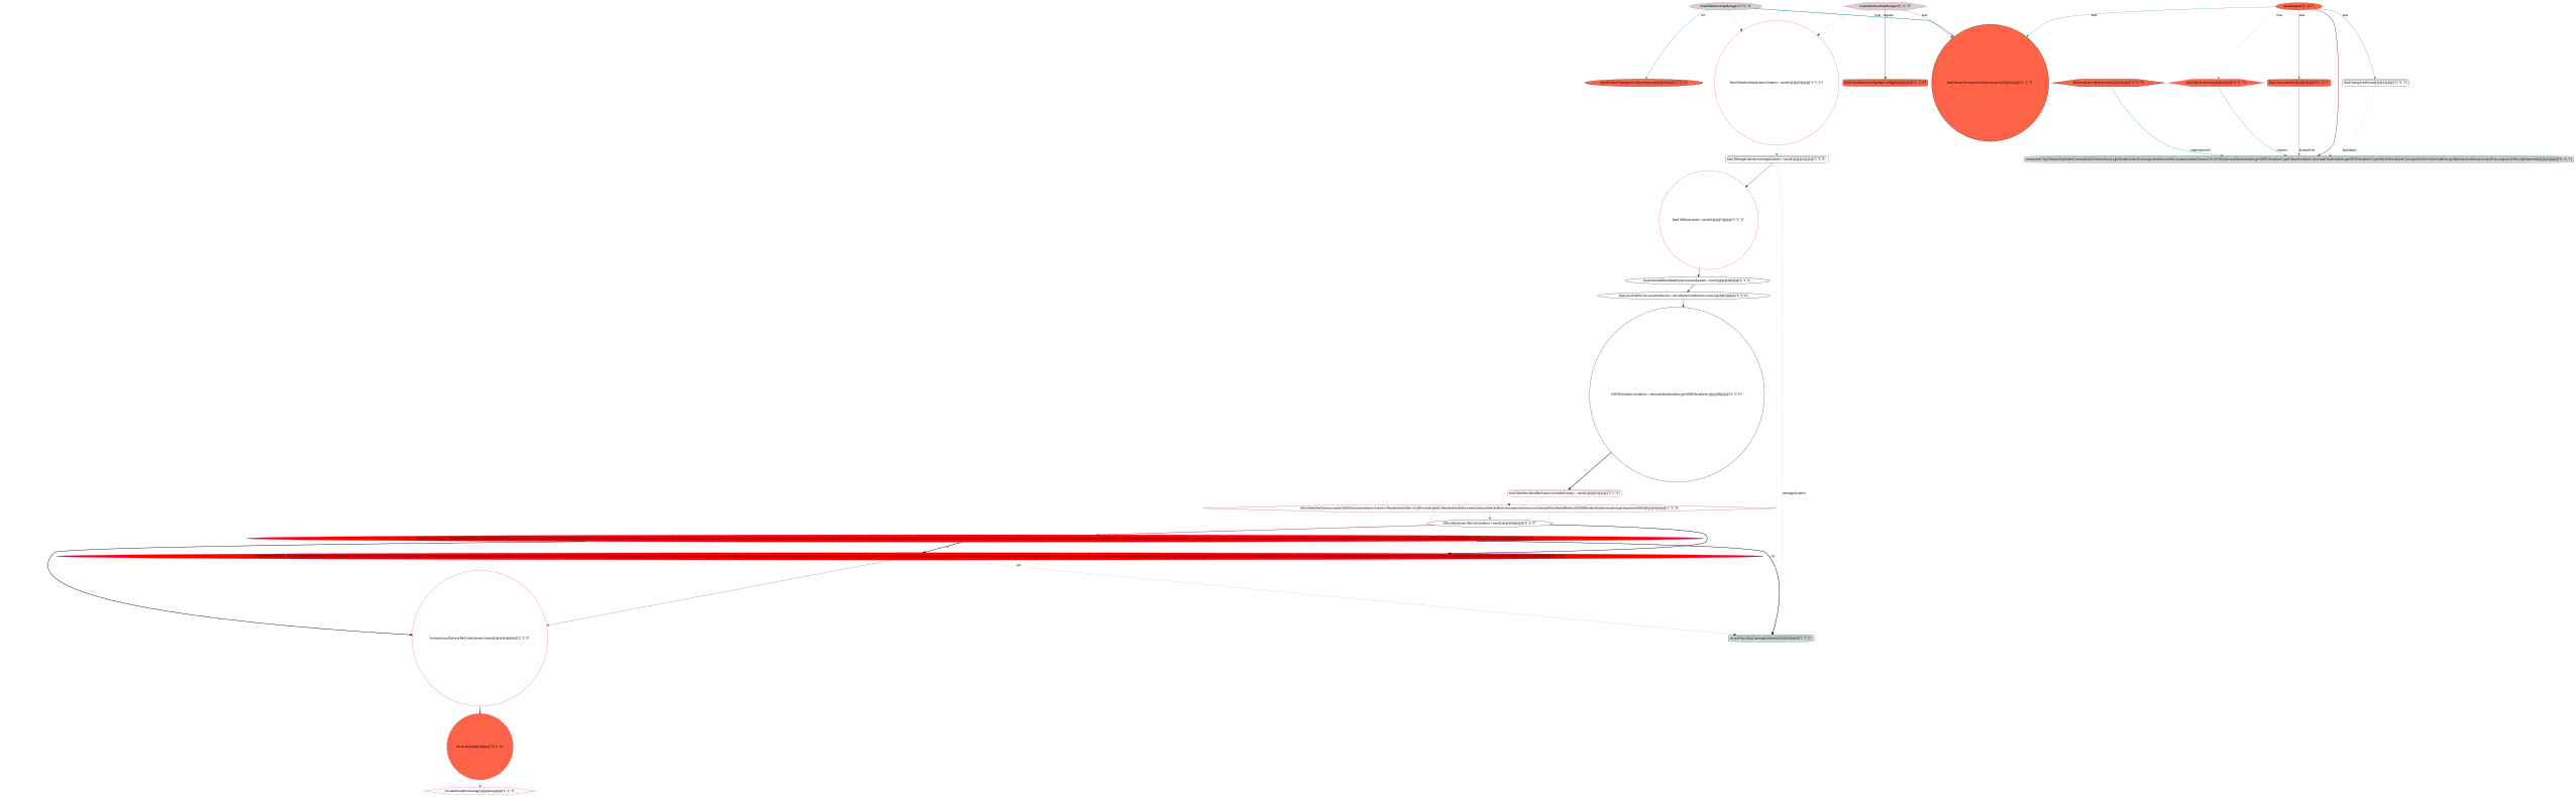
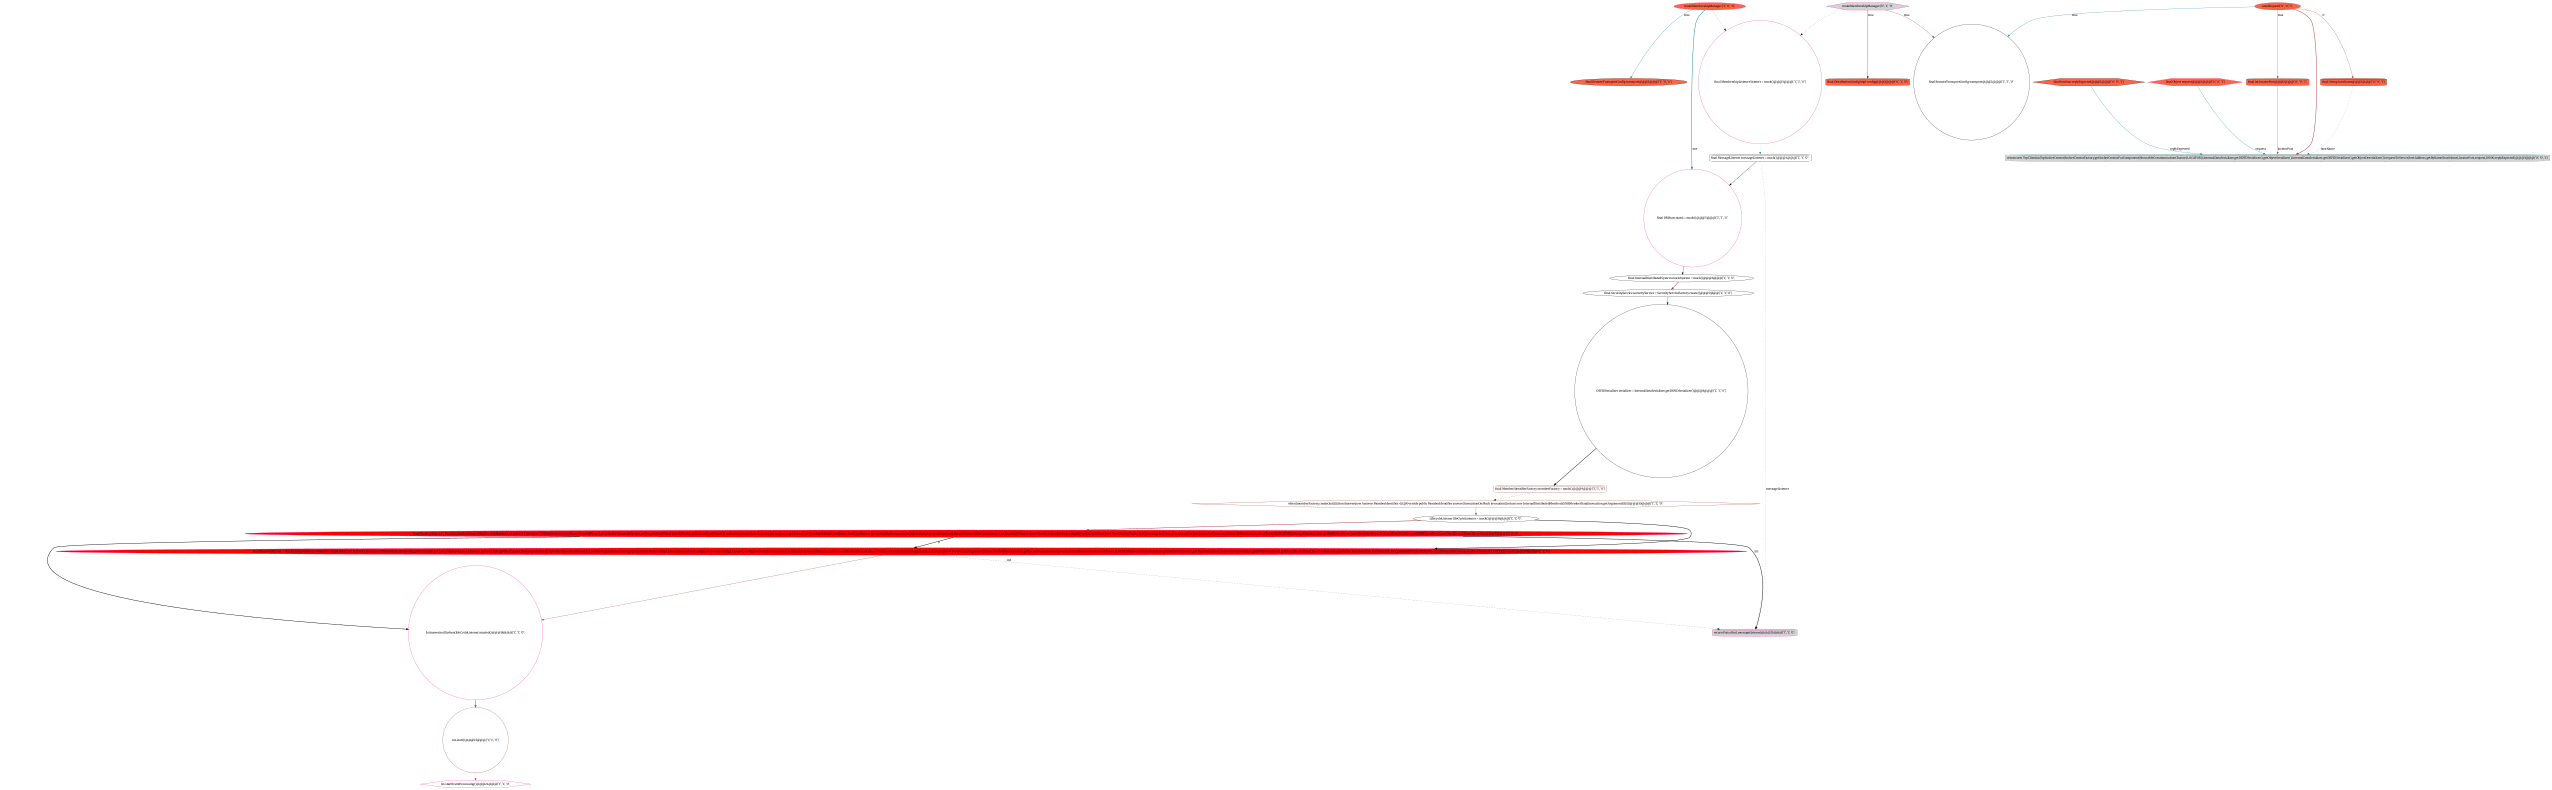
  digraph {
    fontname=Merriweather
    node [color=deeppink fillcolor=white fontname=Merriweather shape=ellipse style=filled]
    edge [color=black fontname=Merriweather style=solid]
-   n1 [color=brown fillcolor=tomato label="m1.start()@@@23@@@['1', '1', '0']" shape=circle]
+   n1 [color=brown label="m1.start()@@@23@@@['1', '1', '0']" shape=circle]
    n2 [label="m1.startEventProcessing()@@@24@@@['1', '1', '0']" shape=hexagon]
    n3 [color=brown label="final MemberIdentifierFactory memberFactory = mock()@@@9@@@['1', '1', '0']" shape=cylinder]
    n4 [color=brown label="when(memberFactory.create(isA())).thenAnswer(new Answer<MemberIdentifier>(){@Override public MemberIdentifier answer(InvocationOnMock invocation){return new InternalDistributedMember((GMSMemberData)invocation.getArgument(0))}})@@@10@@@['1', '1', '0']" shape=hexagon]
    n5 [color=black label="LifecycleListener lifeCycleListener = mock()@@@16@@@['1', '1', '0']"]
    n6 [color=teal fillcolor=tomato label="final int locatorPort@@@2@@@['0', '0', '1']" shape=cylinder]
    n7 [color=teal fillcolor=lightgray label="return new TcpClient(asTcpSocketCreator(SocketCreatorFactory.getSocketCreatorForComponent(SecurableCommunicationChannel.LOCATOR)),InternalDataSerializer.getDSFIDSerializer().getObjectSerializer(),InternalDataSerializer.getDSFIDSerializer().getObjectDeserializer()).requestToServer(InetAddress.getByName(hostName),locatorPort,request,10000,replyExpected)@@@3@@@['0', '0', '1']" shape=cylinder]
    n8 [color=black label="final MessageListener messageListener = mock()@@@4@@@['1', '1', '0']" shape=cylinder]
-   n9 [color=teal fillcolor=lightgray label="return Pair.of(m1,messageListener)@@@25@@@['1', '1', '0']" shape=cylinder]
+   n9 [fillcolor=lightgray label="return Pair.of(m1,messageListener)@@@25@@@['1', '1', '0']" shape=cylinder]
    n10 [label="final DMStats stats1 = mock()@@@5@@@['1', '1', '0']" shape=circle]
    n11 [color=black label="final InternalDistributedSystem mockSystem = mock()@@@6@@@['1', '1', '0']"]
    n12 [color=black label="DSFIDSerializer serializer = InternalDataSerializer.getDSFIDSerializer()@@@8@@@['1', '1', '0']" shape=circle]
    n13 [label="doAnswer(null).when(lifeCycleListener).started()@@@18@@@['1', '1', '0']" shape=circle]
    n14 [color=brown fillcolor=tomato label="issueRequest['0', '0', '1']"]
-   n15 [color=black label="final String hostName@@@2@@@['0', '0', '1']" shape=cylinder]
+   n15 [color=black fillcolor=tomato label="final String hostName@@@2@@@['0', '0', '1']" shape=cylinder]
    n16 [fillcolor=tomato label="final Object request@@@2@@@['0', '0', '1']" shape=hexagon]
-   n17 [color=black fillcolor=tomato label="final RemoteTransportConfig transport@@@2@@@['1', '1', '0']" shape=circle]
+   n17 [color=black label="final RemoteTransportConfig transport@@@2@@@['1', '1', '0']" shape=circle]
    n18 [color=black fillcolor=tomato label="final boolean replyExpected@@@2@@@['0', '0', '1']" shape=hexagon]
    n19 [fillcolor=red label="final Membership m1 = MembershipBuilder.newMembershipBuilder().setAuthenticator(new GMSAuthenticator(config.getSecurityProps(),securityService,mockSystem.getSecurityLogWriter(),mockSystem.getInternalLogWriter())).setStatistics(stats1).setMessageListener(messageListener).setMembershipListener(listener).setConfig(new ServiceConfig(transport,config)).setSerializer(serializer).setLifecycleListener(lifeCycleListener).setMemberIDFactory(new MemberIdentifierFactoryImpl()).setLocatorClient(new TcpClient(asTcpSocketCreator(SocketCreatorFactory.getSocketCreatorForComponent(SecurableCommunicationChannel.LOCATOR)),InternalDataSerializer.getDSFIDSerializer().getObjectSerializer(),InternalDataSerializer.getDSFIDSerializer().getObjectDeserializer())).create()@@@17@@@['1', '0', '0']"]
    n20 [fillcolor=red label="final Membership m1 = MembershipBuilder.newMembershipBuilder().setAuthenticator(new GMSAuthenticator(config.getSecurityProps(),securityService,mockSystem.getSecurityLogWriter(),mockSystem.getInternalLogWriter())).setStatistics(stats1).setMessageListener(messageListener).setMembershipListener(listener).setConfig(new ServiceConfig(transport,config)).setSerializer(serializer).setLifecycleListener(lifeCycleListener).setMemberIDFactory(new MemberIdentifierFactoryImpl()).setLocatorClient(new TcpClient(asTcpSocketCreator(SocketCreatorFactory.getSocketCreatorForComponent(SecurableCommunicationChannel.LOCATOR)),InternalDataSerializer.getDSFIDSerializer().getObjectSerializer(),InternalDataSerializer.getDSFIDSerializer().getObjectDeserializer())).setSocketCreator(asTcpSocketCreator(SocketCreatorFactory.getSocketCreatorForComponent(SecurableCommunicationChannel.CLUSTER))).create()@@@17@@@['0', '1', '0']"]
    n21 [fillcolor=lightgray label="createMembershipManager['0', '1', '0']" shape=hexagon]
    n22 [color=teal fillcolor=tomato label="final DistributionConfigImpl config@@@2@@@['0', '1', '0']" shape=cylinder]
    n23 [label="final MembershipListener listener = mock()@@@3@@@['1', '1', '0']" shape=circle]
    n24 [color=black label="final SecurityService securityService = SecurityServiceFactory.create()@@@7@@@['1', '1', '0']"]
    n25 [color=black fillcolor=tomato label="final RemoteTransportConfig transport@@@2@@@['1', '0', '0']"]
-   n26 [fillcolor=lightgray label="createMembershipManager['1', '0', '0']"]
+   n26 [fillcolor=tomato label="createMembershipManager['1', '0', '0']"]
    n1 -> n2 [color=brown style=dotted]
    n3 -> n4 [style=dotted]
    n4 -> n5 [color=brown]
    n5 -> n19 [color=brown style=bold]
    n5 -> n20 [style=bold]
    n6 -> n7 [color=brown label=locatorPort]
    n8 -> n9 [color=brown label=messageListener style=dotted]
    n8 -> n10
    n10 -> n11
    n11 -> n24 [color=brown style=bold]
    n12 -> n3 [style=bold]
    n13 -> n1 [color=brown style=bold]
    n14 -> n6 [color=brown label=true]
    n14 -> n7 [color=brown style=bold]
-   n14 -> n15 [color=brown label=true]
-   n14 -> n16 [color=teal label=true style=dotted]
+   n14 -> n15 [color=brown label=0]
    n14 -> n17 [color=teal label=true]
    n15 -> n7 [color=teal label=hostName style=dotted]
    n16 -> n7 [color=teal label=request]
    n18 -> n7 [color=teal label=replyExpected]
    n19 -> n9 [label=m1 style=bold]
    n19 -> n13 [style=bold]
    n19 -> n20 [label=0 style=bold]
    n20 -> n9 [label=m1 style=dotted]
    n20 -> n13 [color=brown]
    n21 -> n17 [color=brown label=true]
-   n21 -> n22 [label=request]
+   n21 -> n22 [label=true]
    n21 -> n23 [style=dotted]
    n23 -> n8 [color=teal style=dotted]
    n24 -> n12
-   n26 -> n17 [color=teal label=true style=bold]
+   n26 -> n10 [color=teal label=true style=bold]
    n26 -> n23 [style=dotted]
-   n26 -> n25 [color=teal label=m1]
+   n26 -> n25 [color=teal label=true]
  }
